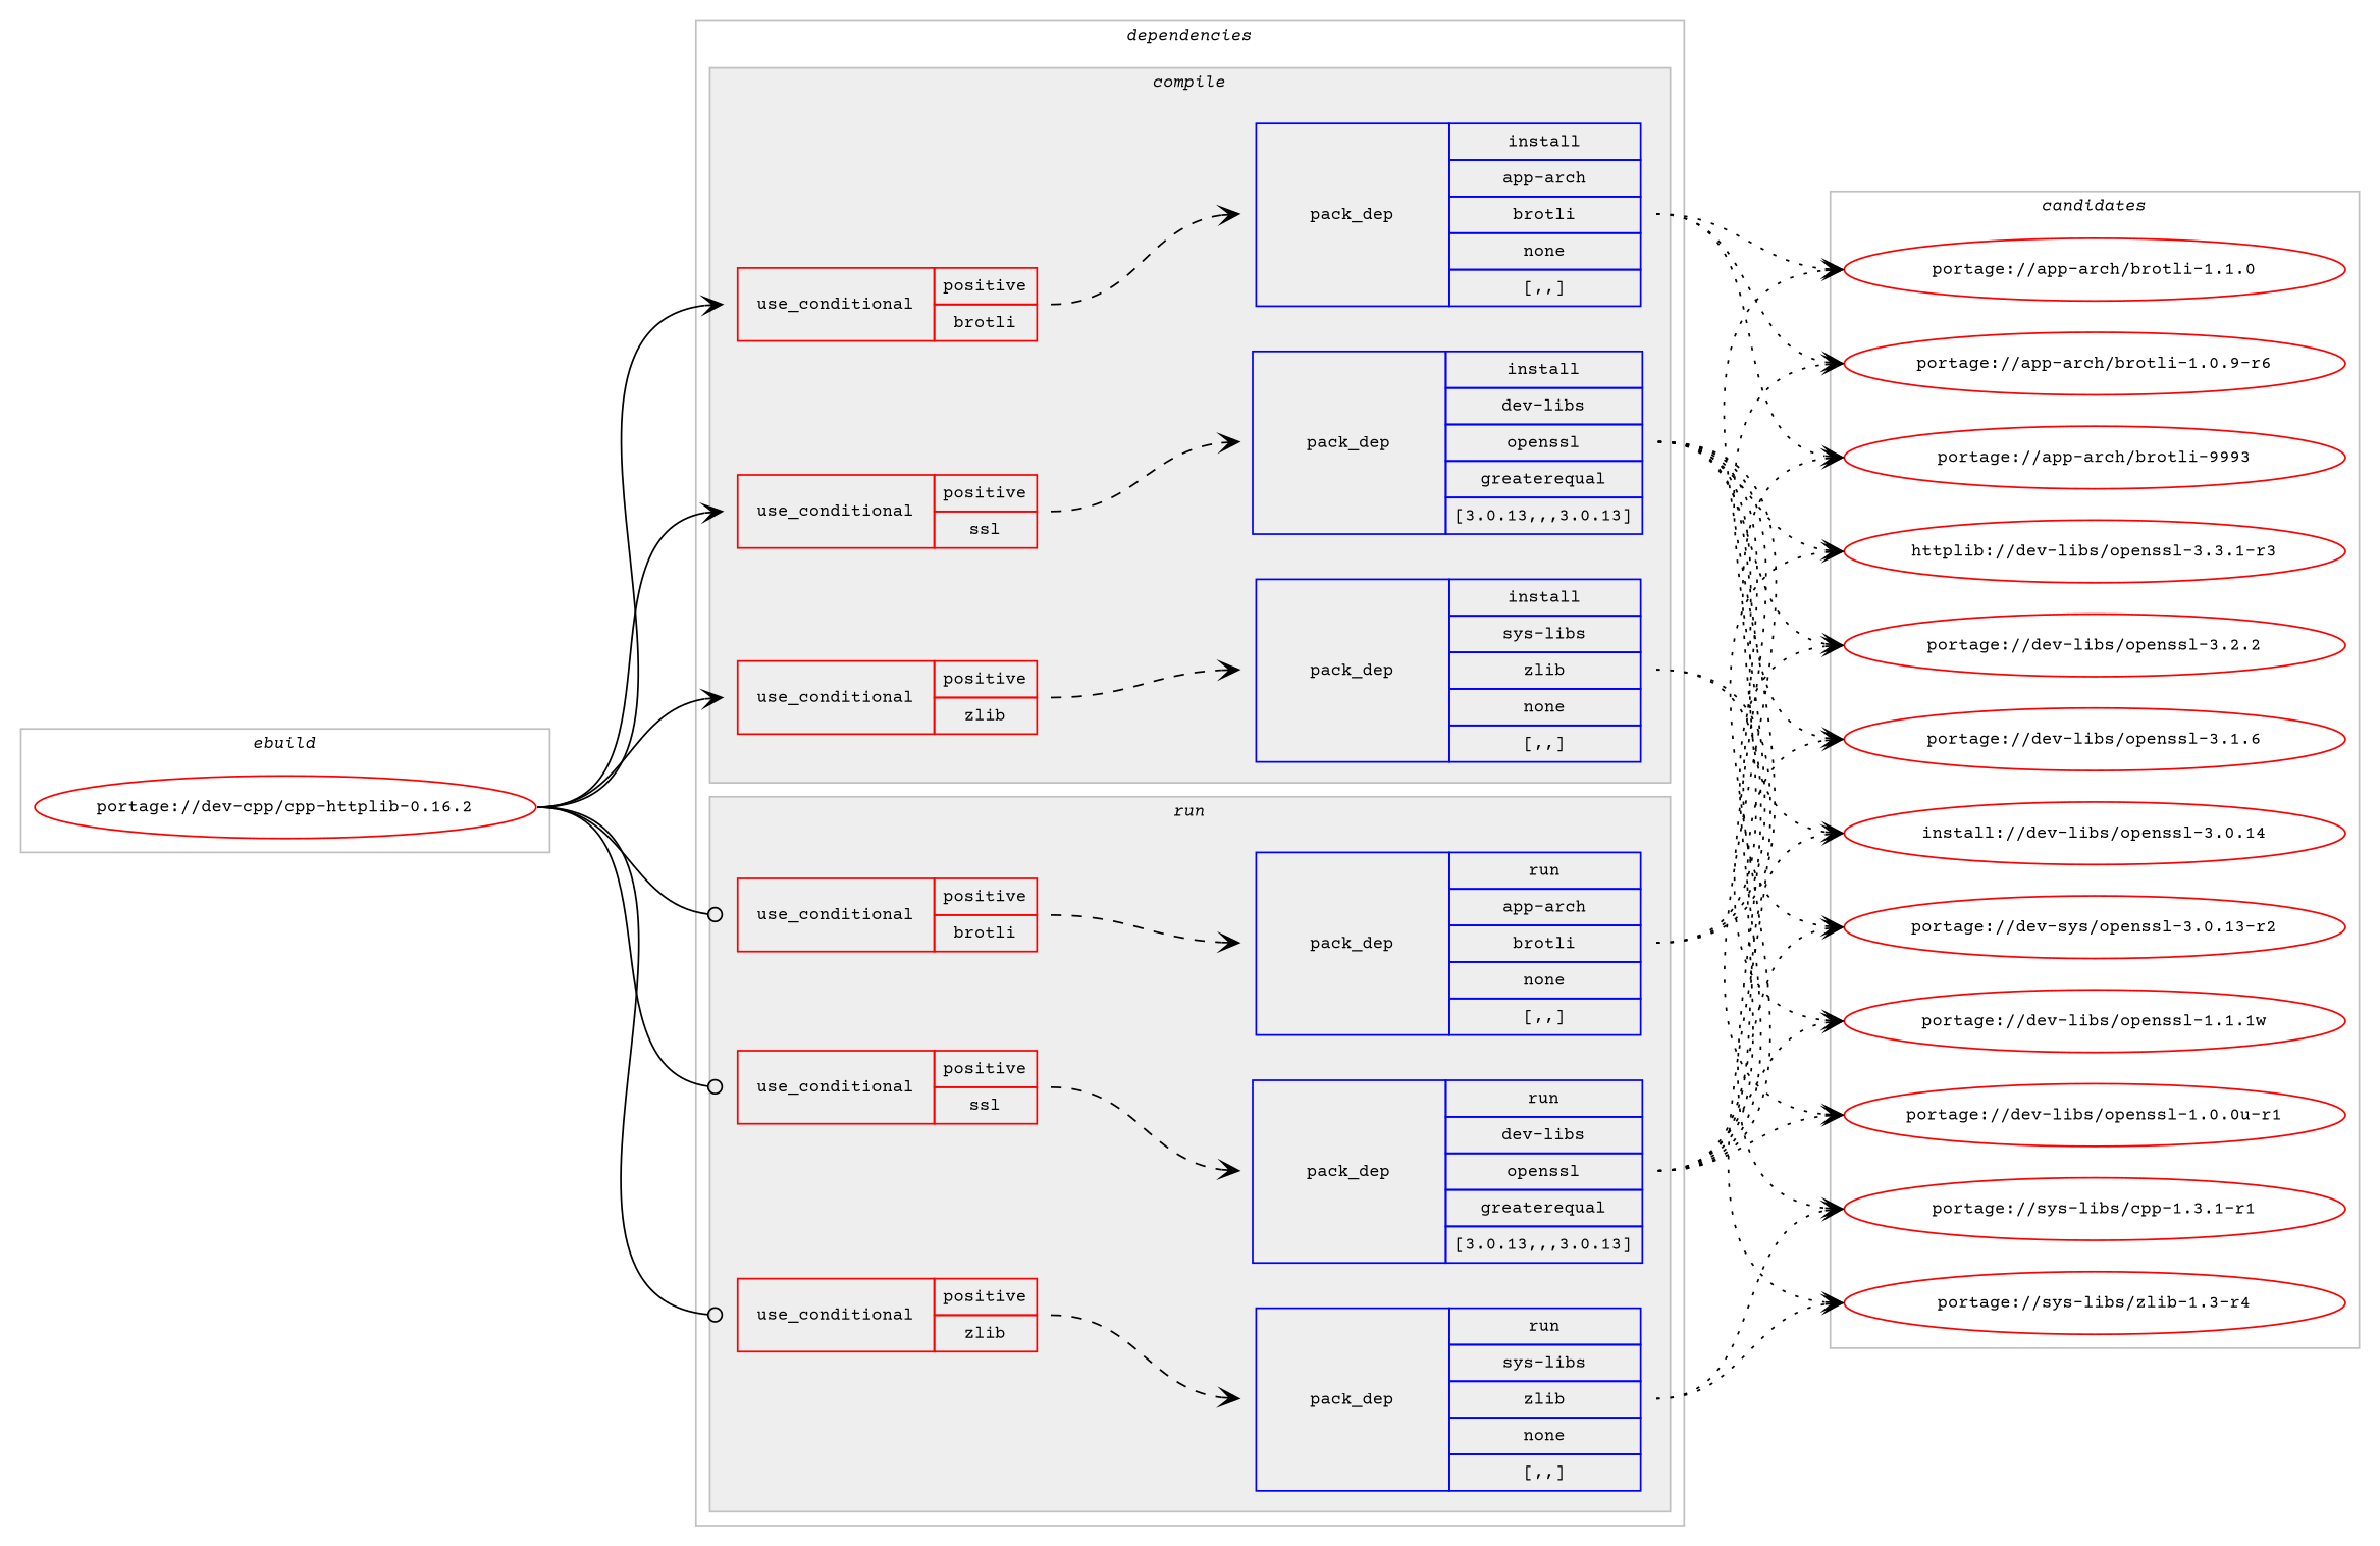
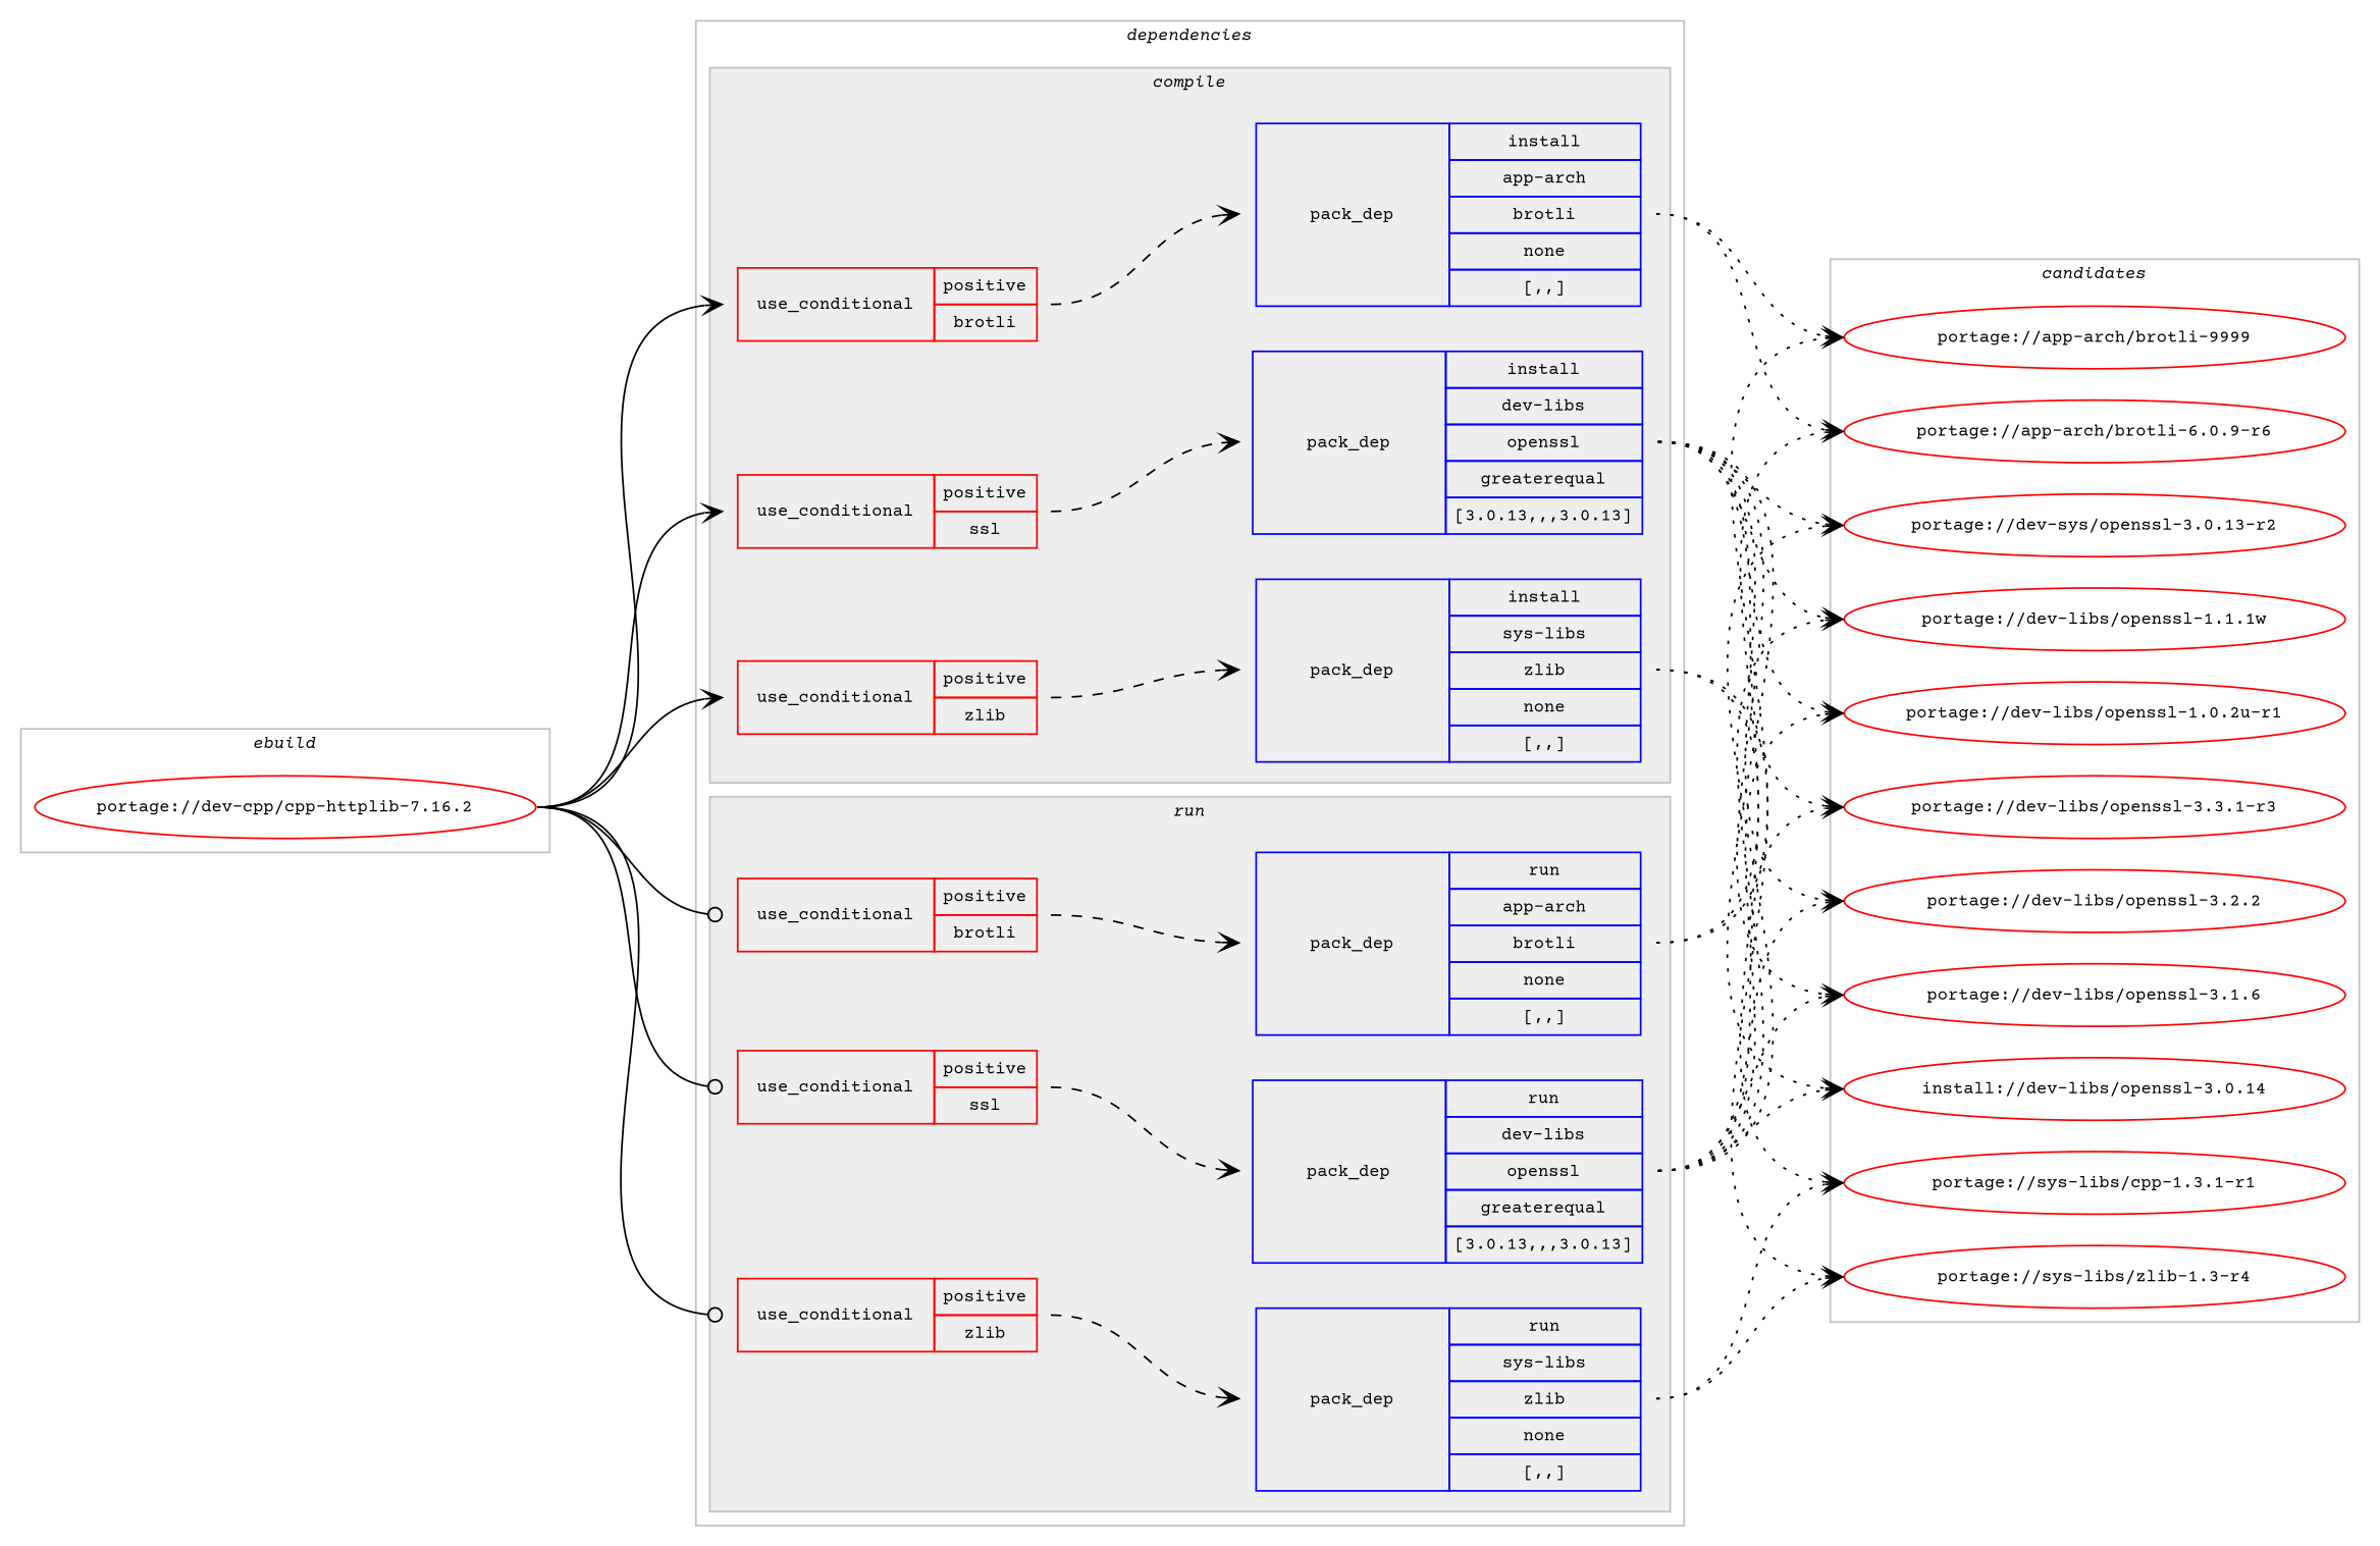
  digraph {
    compound=true
    concentrate=true
    fontname="Courier Prime"
    fontsize=10
    newrank=true
    rankdir=LR
    ranksep=1.5
    node [color=red fontname="Courier Prime" fontsize=10]
    edge [arrowhead=vee fontname="Courier Prime" headport=w style=dotted tailport=e weight=100]
-   n1 [label="portage://dev-cpp/cpp-httplib-0.16.2" width=4]
+   n1 [label="portage://dev-cpp/cpp-httplib-7.16.2" width=4]
    n2 [color=blue label=<<TABLE BORDER="0" CELLBORDER="1" CELLSPACING="0" CELLPADDING="4" WIDTH="220"><TR><TD ROWSPAN="6" CELLPADDING="30">pack_dep</TD></TR><TR><TD WIDTH="110">install</TD></TR><TR><TD>app-arch</TD></TR><TR><TD>brotli</TD></TR><TR><TD>none</TD></TR><TR><TD>[,,]</TD></TR></TABLE>> shape=none]
    n3 [label=<<TABLE BORDER="0" CELLBORDER="1" CELLSPACING="0" CELLPADDING="4"><TR><TD ROWSPAN="3" CELLPADDING="10">use_conditional</TD></TR><TR><TD>positive</TD></TR><TR><TD>brotli</TD></TR></TABLE>> shape=none]
    n4 [color=blue label=<<TABLE BORDER="0" CELLBORDER="1" CELLSPACING="0" CELLPADDING="4" WIDTH="220"><TR><TD ROWSPAN="6" CELLPADDING="30">pack_dep</TD></TR><TR><TD WIDTH="110">install</TD></TR><TR><TD>dev-libs</TD></TR><TR><TD>openssl</TD></TR><TR><TD>greaterequal</TD></TR><TR><TD>[3.0.13,,,3.0.13]</TD></TR></TABLE>> shape=none]
    n5 [label=<<TABLE BORDER="0" CELLBORDER="1" CELLSPACING="0" CELLPADDING="4"><TR><TD ROWSPAN="3" CELLPADDING="10">use_conditional</TD></TR><TR><TD>positive</TD></TR><TR><TD>ssl</TD></TR></TABLE>> shape=none]
    n6 [color=blue label=<<TABLE BORDER="0" CELLBORDER="1" CELLSPACING="0" CELLPADDING="4" WIDTH="220"><TR><TD ROWSPAN="6" CELLPADDING="30">pack_dep</TD></TR><TR><TD WIDTH="110">install</TD></TR><TR><TD>sys-libs</TD></TR><TR><TD>zlib</TD></TR><TR><TD>none</TD></TR><TR><TD>[,,]</TD></TR></TABLE>> shape=none]
    n7 [label=<<TABLE BORDER="0" CELLBORDER="1" CELLSPACING="0" CELLPADDING="4"><TR><TD ROWSPAN="3" CELLPADDING="10">use_conditional</TD></TR><TR><TD>positive</TD></TR><TR><TD>zlib</TD></TR></TABLE>> shape=none]
    n8 [color=blue label=<<TABLE BORDER="0" CELLBORDER="1" CELLSPACING="0" CELLPADDING="4" WIDTH="220"><TR><TD ROWSPAN="6" CELLPADDING="30">pack_dep</TD></TR><TR><TD WIDTH="110">run</TD></TR><TR><TD>app-arch</TD></TR><TR><TD>brotli</TD></TR><TR><TD>none</TD></TR><TR><TD>[,,]</TD></TR></TABLE>> shape=none]
    n9 [label=<<TABLE BORDER="0" CELLBORDER="1" CELLSPACING="0" CELLPADDING="4"><TR><TD ROWSPAN="3" CELLPADDING="10">use_conditional</TD></TR><TR><TD>positive</TD></TR><TR><TD>brotli</TD></TR></TABLE>> shape=none]
    n10 [color=blue label=<<TABLE BORDER="0" CELLBORDER="1" CELLSPACING="0" CELLPADDING="4" WIDTH="220"><TR><TD ROWSPAN="6" CELLPADDING="30">pack_dep</TD></TR><TR><TD WIDTH="110">run</TD></TR><TR><TD>dev-libs</TD></TR><TR><TD>openssl</TD></TR><TR><TD>greaterequal</TD></TR><TR><TD>[3.0.13,,,3.0.13]</TD></TR></TABLE>> shape=none]
    n11 [label=<<TABLE BORDER="0" CELLBORDER="1" CELLSPACING="0" CELLPADDING="4"><TR><TD ROWSPAN="3" CELLPADDING="10">use_conditional</TD></TR><TR><TD>positive</TD></TR><TR><TD>ssl</TD></TR></TABLE>> shape=none]
    n12 [color=blue label=<<TABLE BORDER="0" CELLBORDER="1" CELLSPACING="0" CELLPADDING="4" WIDTH="220"><TR><TD ROWSPAN="6" CELLPADDING="30">pack_dep</TD></TR><TR><TD WIDTH="110">run</TD></TR><TR><TD>sys-libs</TD></TR><TR><TD>zlib</TD></TR><TR><TD>none</TD></TR><TR><TD>[,,]</TD></TR></TABLE>> shape=none]
    n13 [label=<<TABLE BORDER="0" CELLBORDER="1" CELLSPACING="0" CELLPADDING="4"><TR><TD ROWSPAN="3" CELLPADDING="10">use_conditional</TD></TR><TR><TD>positive</TD></TR><TR><TD>zlib</TD></TR></TABLE>> shape=none]
-   n14 [label="portage://app-arch/brotli-9993" width=4]
-   n15 [label="portage://app-arch/brotli-1.1.0" width=4]
-   n16 [label="portage://app-arch/brotli-1.0.9-r6" width=4]
-   n17 [label="httplib://dev-libs/openssl-3.3.1-r3" width=4]
+   n14 [label="portage://app-arch/brotli-9999" width=4]
+   n16 [label="portage://app-arch/brotli-6.0.9-r6" width=4]
+   n17 [label="portage://dev-libs/openssl-3.3.1-r3" width=4]
    n18 [label="portage://dev-libs/openssl-3.2.2" width=4]
    n19 [label="portage://dev-libs/openssl-3.1.6" width=4]
    n20 [label="install://dev-libs/openssl-3.0.14" width=4]
    n21 [label="portage://dev-sys/openssl-3.0.13-r2" width=4]
    n22 [label="portage://dev-libs/openssl-1.1.1w" width=4]
-   n23 [label="portage://dev-libs/openssl-1.0.0u-r1" width=4]
+   n23 [label="portage://dev-libs/openssl-1.0.2u-r1" width=4]
    n24 [label="portage://sys-libs/cpp-1.3.1-r1" width=4]
    n25 [label="portage://sys-libs/zlib-1.3-r4" width=4]
    subgraph cluster_1 {
      color=gray
      label=<<i>ebuild</i>>
      n1
    }
    subgraph cluster_2 {
      color=gray
      label=<<i>dependencies</i>>
      subgraph cluster_3 {
        color=gray
        fillcolor="#eeeeee"
        label=<<i>compile</i>>
        style=filled
        subgraph sub_4 {
          color=gray
          fillcolor="#eeeeee"
          label=<<i>compile</i>>
          style=filled
          n3
          subgraph sub_5 {
            color=gray
            fillcolor="#eeeeee"
            label=<<i>compile</i>>
            style=filled
            n2
          }
        }
        subgraph sub_6 {
          color=gray
          fillcolor="#eeeeee"
          label=<<i>compile</i>>
          style=filled
          n5
          subgraph sub_7 {
            color=gray
            fillcolor="#eeeeee"
            label=<<i>compile</i>>
            style=filled
            n4
          }
        }
        subgraph sub_8 {
          color=gray
          fillcolor="#eeeeee"
          label=<<i>compile</i>>
          style=filled
          n7
          subgraph sub_9 {
            color=gray
            fillcolor="#eeeeee"
            label=<<i>compile</i>>
            style=filled
            n6
          }
        }
      }
      subgraph cluster_10 {
        color=gray
        fillcolor="#eeeeee"
        label=<<i>compile and run</i>>
        style=filled
      }
      subgraph cluster_11 {
        color=gray
        fillcolor="#eeeeee"
        label=<<i>run</i>>
        style=filled
        subgraph sub_12 {
          color=gray
          fillcolor="#eeeeee"
          label=<<i>run</i>>
          style=filled
          n9
          subgraph sub_13 {
            color=gray
            fillcolor="#eeeeee"
            label=<<i>run</i>>
            style=filled
            n8
          }
        }
        subgraph sub_14 {
          color=gray
          fillcolor="#eeeeee"
          label=<<i>run</i>>
          style=filled
          n11
          subgraph sub_15 {
            color=gray
            fillcolor="#eeeeee"
            label=<<i>run</i>>
            style=filled
            n10
          }
        }
        subgraph sub_16 {
          color=gray
          fillcolor="#eeeeee"
          label=<<i>run</i>>
          style=filled
          n13
          subgraph sub_17 {
            color=gray
            fillcolor="#eeeeee"
            label=<<i>run</i>>
            style=filled
            n12
          }
        }
      }
    }
    subgraph cluster_18 {
      color=gray
      label=<<i>candidates</i>>
      rank=same
      subgraph sub_19 {
        color=black
        label=<<i>candidates</i>>
        nodesep=1
        rank=same
        n14
-       n15
        n16
      }
      subgraph sub_20 {
        color=black
        label=<<i>candidates</i>>
        nodesep=1
        rank=same
        n17
        n18
        n19
        n20
        n21
        n22
        n23
      }
      subgraph sub_21 {
        color=black
        label=<<i>candidates</i>>
        nodesep=1
        rank=same
        n24
        n25
      }
      subgraph sub_22 {
        color=black
        label=<<i>candidates</i>>
        nodesep=1
        rank=same
        n14
-       n15
        n16
      }
      subgraph sub_23 {
        color=black
        label=<<i>candidates</i>>
        nodesep=1
        rank=same
        n17
        n18
        n19
        n20
        n21
        n22
        n23
      }
      subgraph sub_24 {
        color=black
        label=<<i>candidates</i>>
        nodesep=1
        rank=same
        n24
        n25
      }
    }
    n1 -> n3 [style=solid weight=20]
    n1 -> n5 [style=solid weight=20]
    n1 -> n7 [style=solid weight=20]
    n1 -> n9 [arrowhead=odot style=solid weight=20]
    n1 -> n11 [arrowhead=odot style=solid weight=20]
    n1 -> n13 [arrowhead=odot style=solid weight=20]
    n2 -> n14
-   n2 -> n15
    n2 -> n16
    n3 -> n2 [style=dashed weight=20]
    n4 -> n17
    n4 -> n18
    n4 -> n19
    n4 -> n20
    n4 -> n21
    n4 -> n22
    n4 -> n23
    n5 -> n4 [style=dashed weight=20]
    n6 -> n24
    n6 -> n25
    n7 -> n6 [style=dashed weight=20]
    n8 -> n14
-   n8 -> n15
    n8 -> n16
    n9 -> n8 [style=dashed weight=20]
    n10 -> n17
    n10 -> n18
    n10 -> n19
    n10 -> n20
    n10 -> n21
    n10 -> n22
    n10 -> n23
    n11 -> n10 [style=dashed weight=20]
    n12 -> n24
    n12 -> n25
    n13 -> n12 [style=dashed weight=20]
  }
